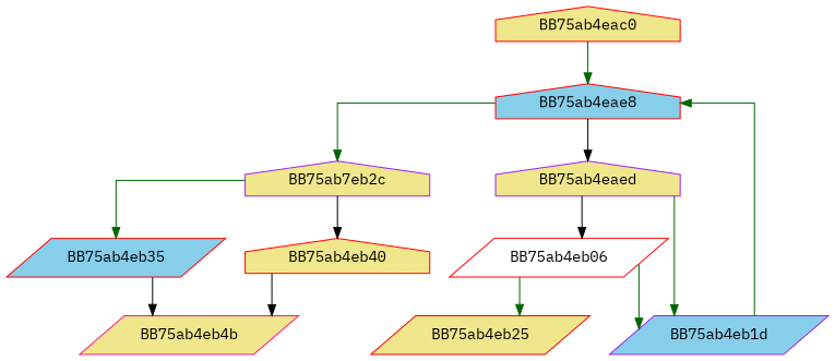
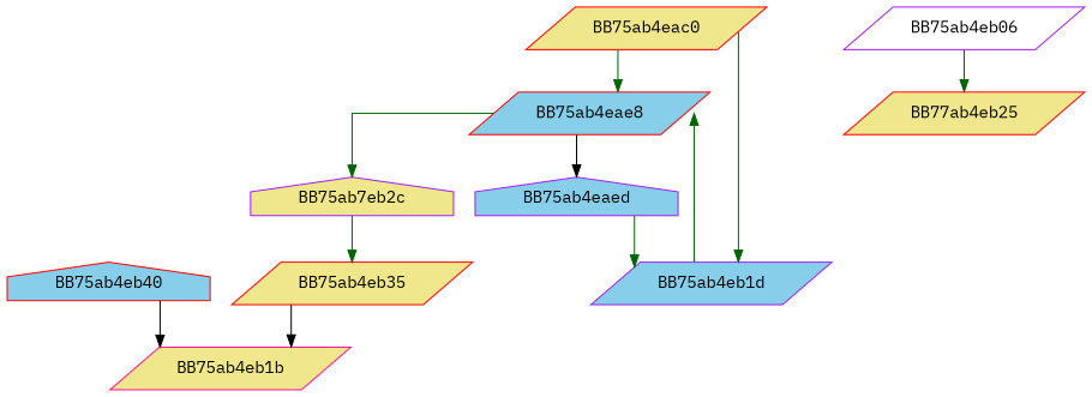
  digraph {
    fontname="IBM Plex Mono"
    splines=ortho
    node [color=red fillcolor=khaki fontname="IBM Plex Mono" shape=parallelogram style=filled]
    edge [color=darkgreen fontname="IBM Plex Mono"]
-   BB75ab4eae8 [fillcolor=skyblue shape=house]
-   BB75ab4eac0 [shape=house]
+   BB75ab4eae8 [fillcolor=skyblue]
+   BB75ab4eac0
    n3 [color=purple label=BB75ab7eb2c shape=house]
-   BB75ab4eaed [color=purple shape=house]
-   BB75ab4eb40 [shape=house]
-   BB75ab4eb35 [fillcolor=skyblue]
+   BB75ab4eaed [color=purple fillcolor=skyblue shape=house]
+   BB75ab4eb40 [fillcolor=skyblue shape=house]
+   BB75ab4eb35
    BB75ab4eb1d [color=purple fillcolor=skyblue]
-   BB75ab4eb06 [fillcolor=white]
-   BB75ab4eb4b [color=deeppink]
-   BB75ab4eb25
+   BB75ab4eb06 [color=purple fillcolor=white]
+   BB75ab4eb4b [color=deeppink label=BB75ab4eb1b]
+   BB75ab4eb25 [label=BB77ab4eb25]
    BB75ab4eae8 -> n3
    BB75ab4eae8 -> BB75ab4eaed [color=black]
    BB75ab4eac0 -> BB75ab4eae8
-   n3 -> BB75ab4eb40 [color=black]
    n3 -> BB75ab4eb35
    BB75ab4eaed -> BB75ab4eb1d
-   BB75ab4eaed -> BB75ab4eb06 [color=black]
    BB75ab4eb40 -> BB75ab4eb4b [color=black]
    BB75ab4eb35 -> BB75ab4eb4b [color=black]
    BB75ab4eb1d -> BB75ab4eae8
-   BB75ab4eb06 -> BB75ab4eb1d
+   BB75ab4eac0 -> BB75ab4eb1d
    BB75ab4eb06 -> BB75ab4eb25
  }
